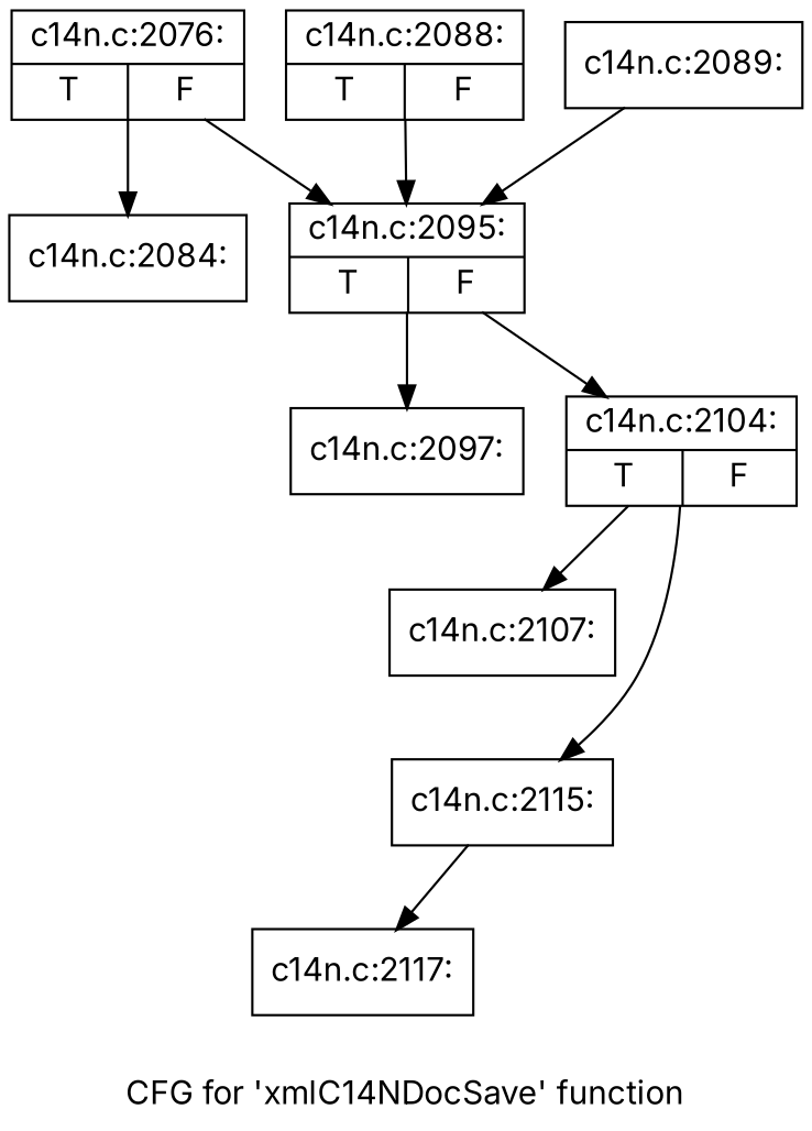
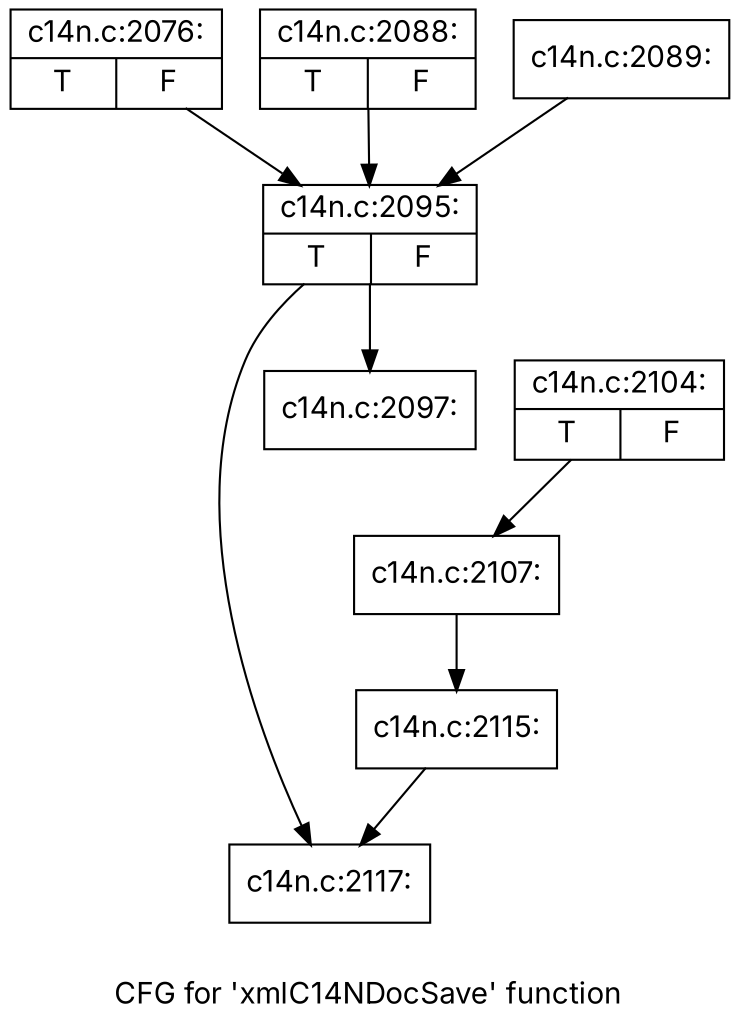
  digraph {
    fontname=Inter
    label="CFG for 'xmlC14NDocSave' function"
    node [fontname=Inter shape=record]
    edge [fontname=Inter]
    n1 [label="{c14n.c:2076:|{<s0>T|<s1>F}}"]
-   n2 [label="{c14n.c:2084:}"]
    n3 [label="{c14n.c:2095:|{<s0>T|<s1>F}}"]
    n4 [label="{c14n.c:2088:|{<s0>T|<s1>F}}"]
    n5 [label="{c14n.c:2117:}"]
    n6 [label="{c14n.c:2089:}"]
    n7 [label="{c14n.c:2097:}"]
    n8 [label="{c14n.c:2104:|{<s0>T|<s1>F}}"]
    n9 [label="{c14n.c:2107:}"]
    n10 [label="{c14n.c:2115:}"]
-   n1 -> n2
    n1 -> n3
    n3 -> n7
-   n3 -> n8
+   n3 -> n5
    n4 -> n3
    n6 -> n3
    n8 -> n9
-   n8 -> n10
+   n9 -> n10
    n10 -> n5
  }
